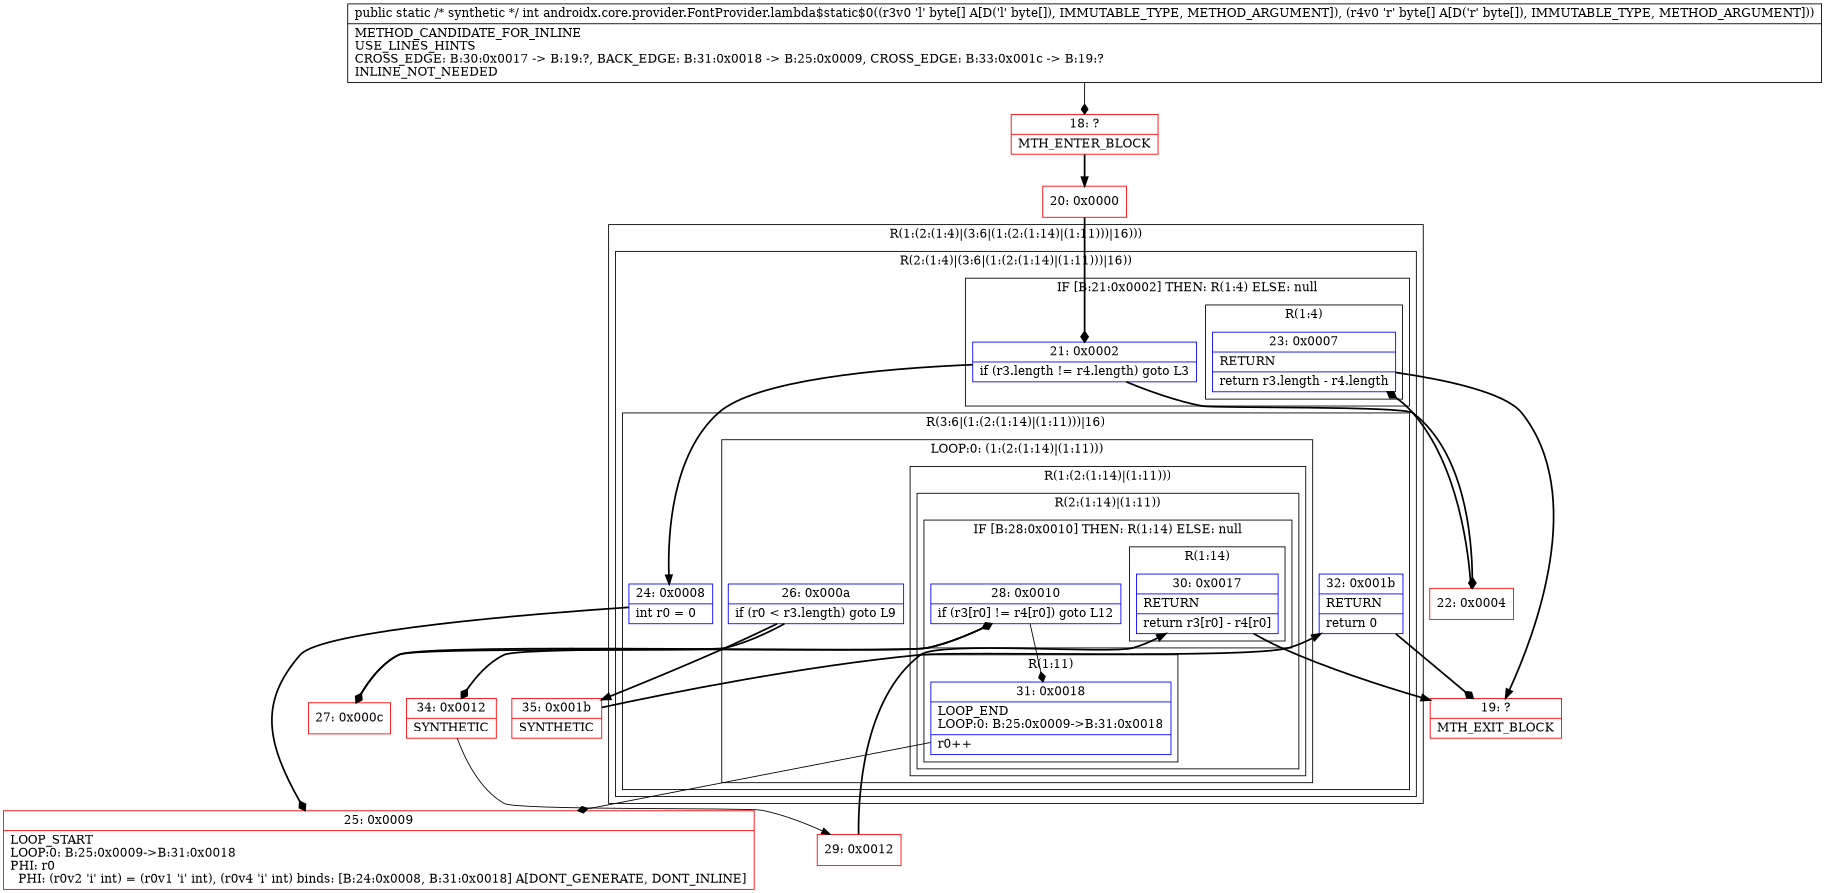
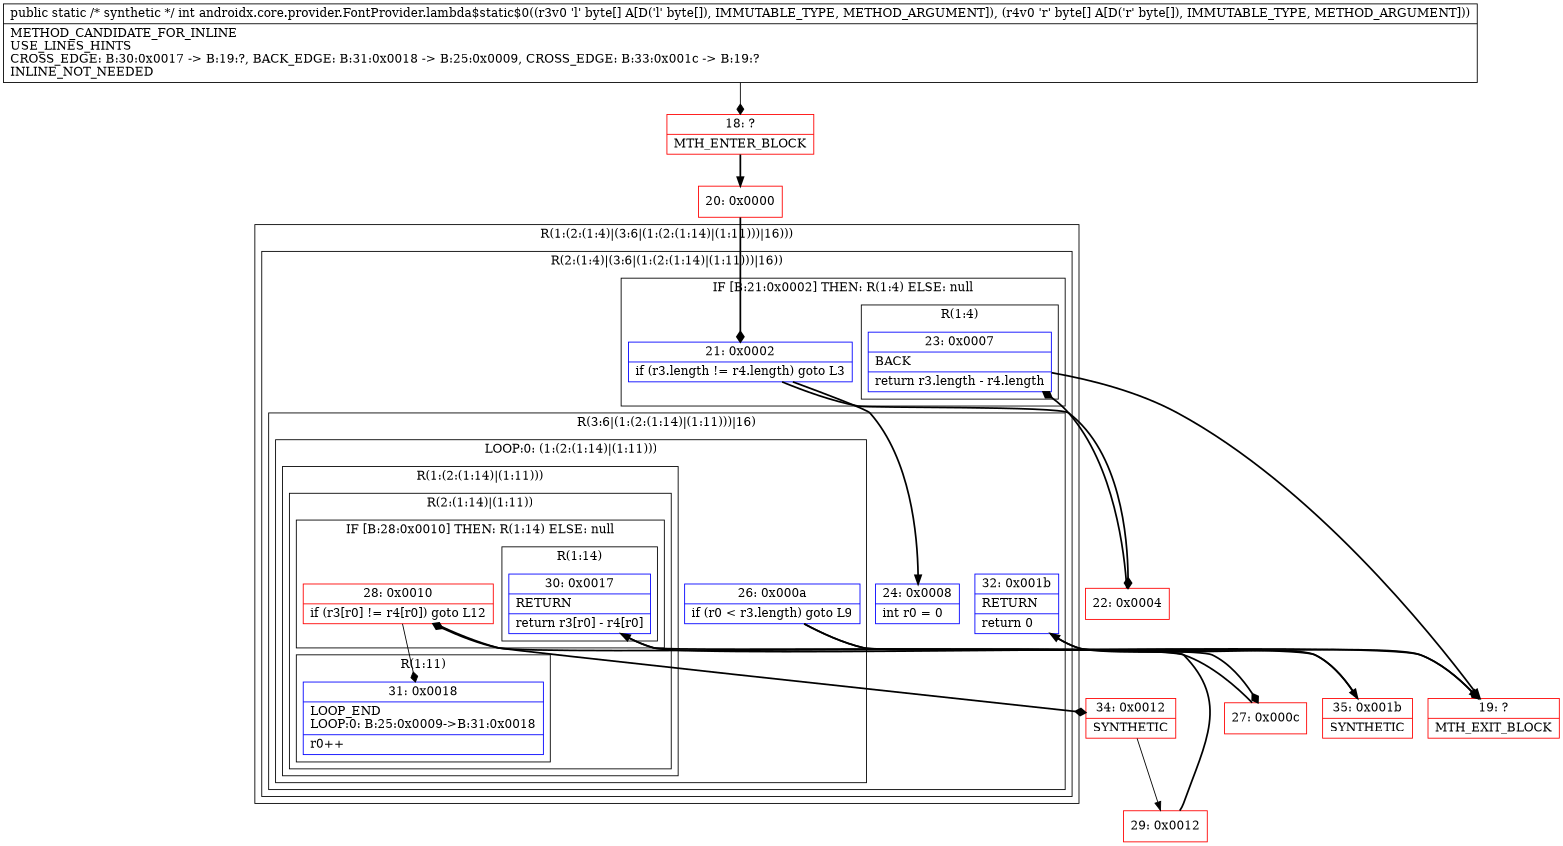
  digraph {
    node [color=red shape=record]
    edge [arrowhead=diamond style=bold]
-   n1 [color=blue label="{23\:\ 0x0007|RETURN\l|return r3.length \- r4.length\l}"]
+   n1 [color=blue label="{23\:\ 0x0007|BACK\l|return r3.length \- r4.length\l}"]
    n2 [color=blue label="{21\:\ 0x0002|if (r3.length != r4.length) goto L3\l}"]
    n3 [color=blue label="{30\:\ 0x0017|RETURN\l|return r3[r0] \- r4[r0]\l}"]
-   n4 [color=blue label="{28\:\ 0x0010|if (r3[r0] != r4[r0]) goto L12\l}"]
+   n4 [label="{28\:\ 0x0010|if (r3[r0] != r4[r0]) goto L12\l}"]
    n5 [color=blue label="{31\:\ 0x0018|LOOP_END\lLOOP:0: B:25:0x0009\-\>B:31:0x0018\l|r0++\l}"]
    n6 [color=blue label="{26\:\ 0x000a|if (r0 \< r3.length) goto L9\l}"]
    n7 [color=blue label="{24\:\ 0x0008|int r0 = 0\l}"]
    n8 [color=blue label="{32\:\ 0x001b|RETURN\l|return 0\l}"]
    n9 [label="{19\:\ ?|MTH_EXIT_BLOCK\l}"]
    n10 [label="{22\:\ 0x0004}"]
    n11 [label="{34\:\ 0x0012|SYNTHETIC\l}"]
-   n12 [label="{25\:\ 0x0009|LOOP_START\lLOOP:0: B:25:0x0009\-\>B:31:0x0018\lPHI: r0 \l  PHI: (r0v2 'i' int) = (r0v1 'i' int), (r0v4 'i' int) binds: [B:24:0x0008, B:31:0x0018] A[DONT_GENERATE, DONT_INLINE]\l}"]
    n13 [label="{27\:\ 0x000c}"]
    n14 [label="{35\:\ 0x001b|SYNTHETIC\l}"]
    n15 [label="{29\:\ 0x0012}"]
    n16 [label="{18\:\ ?|MTH_ENTER_BLOCK\l}"]
    n17 [label="{20\:\ 0x0000}"]
    n18 [label="{public static \/* synthetic *\/ int androidx.core.provider.FontProvider.lambda$static$0((r3v0 'l' byte[] A[D('l' byte[]), IMMUTABLE_TYPE, METHOD_ARGUMENT]), (r4v0 'r' byte[] A[D('r' byte[]), IMMUTABLE_TYPE, METHOD_ARGUMENT]))  | METHOD_CANDIDATE_FOR_INLINE\lUSE_LINES_HINTS\lCROSS_EDGE: B:30:0x0017 \-\> B:19:?, BACK_EDGE: B:31:0x0018 \-\> B:25:0x0009, CROSS_EDGE: B:33:0x001c \-\> B:19:?\lINLINE_NOT_NEEDED\l}" color=""]
    subgraph cluster_1 {
      label="R(1:(2:(1:4)|(3:6|(1:(2:(1:14)|(1:11)))|16)))"
      subgraph cluster_2 {
        label="R(2:(1:4)|(3:6|(1:(2:(1:14)|(1:11)))|16))"
        subgraph cluster_3 {
          label="IF [B:21:0x0002] THEN: R(1:4) ELSE: null"
          n2
          subgraph cluster_4 {
            label="R(1:4)"
            n1
          }
        }
        subgraph cluster_5 {
          label="R(3:6|(1:(2:(1:14)|(1:11)))|16)"
          n7
          n8
          subgraph cluster_6 {
            label="LOOP:0: (1:(2:(1:14)|(1:11)))"
            n6
            subgraph cluster_7 {
              label="R(1:(2:(1:14)|(1:11)))"
              subgraph cluster_8 {
                label="R(2:(1:14)|(1:11))"
                subgraph cluster_9 {
                  label="IF [B:28:0x0010] THEN: R(1:14) ELSE: null"
                  n4
                  subgraph cluster_10 {
                    label="R(1:14)"
                    n3
                  }
                }
                subgraph cluster_11 {
                  label="R(1:11)"
                  n5
                }
              }
            }
          }
        }
      }
    }
    n1 -> n9 [arrowhead=normal]
    n2 -> n7 [arrowhead=normal]
    n2 -> n10
    n3 -> n9 [arrowhead=normal]
    n4 -> n5 [style=solid]
    n4 -> n11
-   n5 -> n12 [style=solid]
    n6 -> n13
    n6 -> n14 [arrowhead=normal]
-   n7 -> n12
    n8 -> n9
    n10 -> n1
    n11 -> n15 [arrowhead=normal style=solid]
    n13 -> n4
    n14 -> n8 [arrowhead=normal]
    n15 -> n3 [arrowhead=normal]
    n16 -> n17 [arrowhead=normal]
    n17 -> n2
    n18 -> n16 [style=solid]
  }
